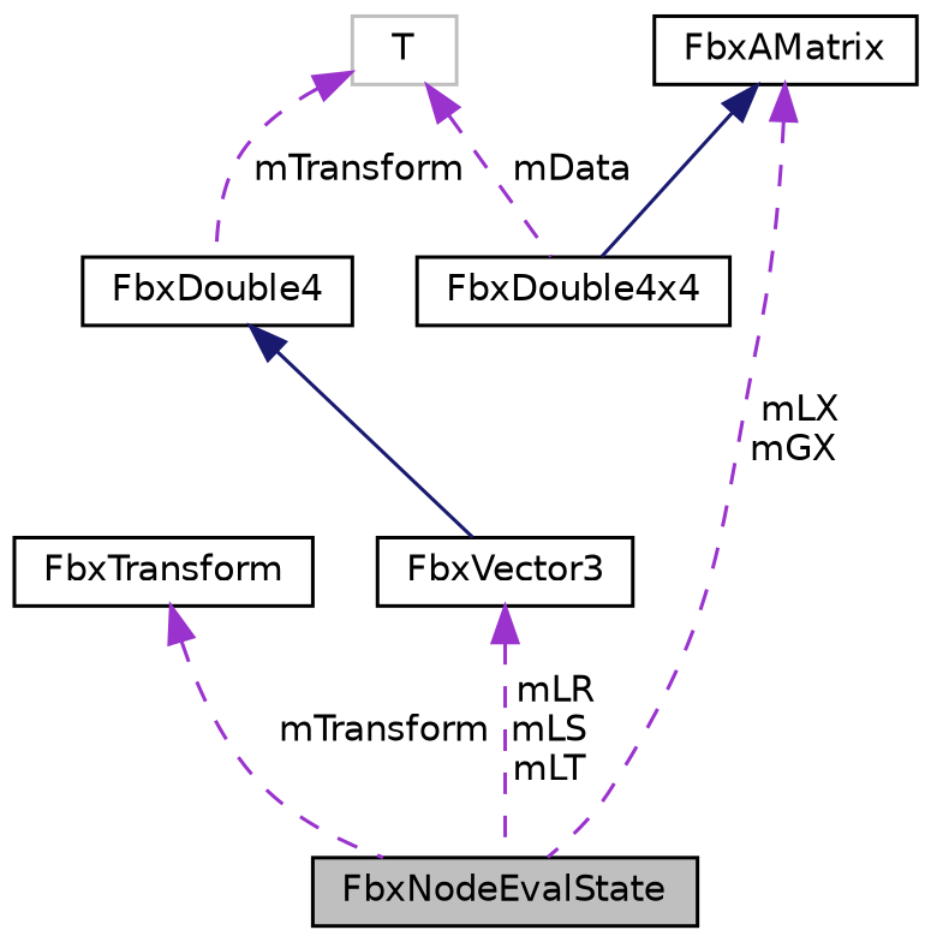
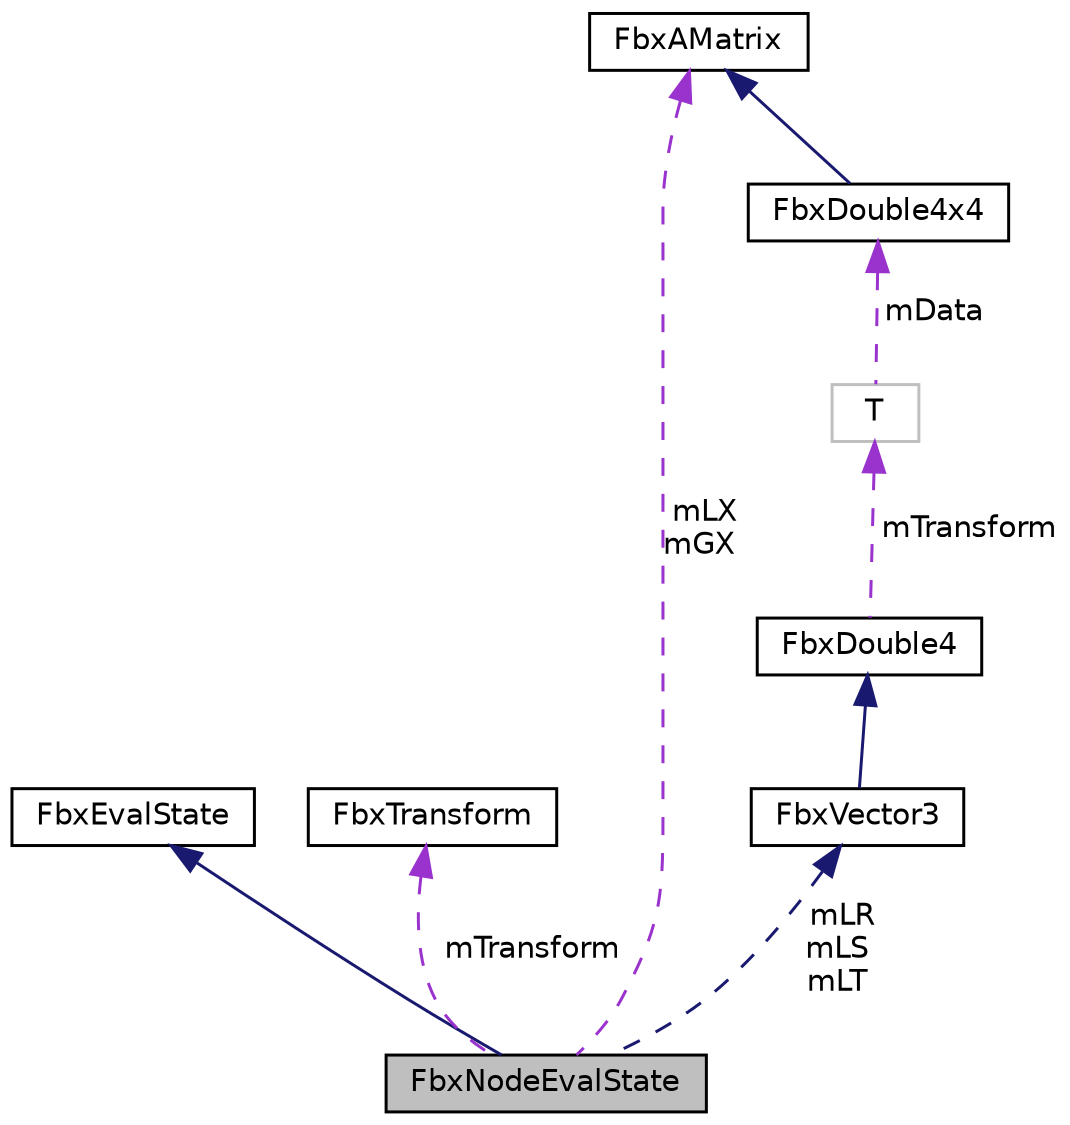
  digraph {
    node [color=black fillcolor=white fontname=Helvetica fontsize=10 shape=record style=filled]
    edge [color=darkorchid3 dir=back fontname=Helvetica fontsize=10 labelfontname=Helvetica labelfontsize=10 style=dashed]
    n1 [fillcolor=grey75 fontcolor=black height=0.2 label=FbxNodeEvalState width=0.4]
+   n2 [height=0.2 label=FbxEvalState width=0.4]
    n3 [height=0.2 label=FbxTransform width=0.4]
    n4 [height=0.2 label=FbxVector3 width=0.4]
    n5 [height=0.2 label=FbxDouble4 width=0.4]
    n6 [color=grey75 height=0.2 label=T width=0.4]
    n7 [height=0.2 label=FbxDouble4x4 width=0.4]
    n8 [height=0.2 label=FbxAMatrix width=0.4]
+   n2 -> n1 [color=midnightblue style=solid]
    n3 -> n1 [label=" mTransform"]
-   n4 -> n1 [label=" mLR\nmLS\nmLT"]
+   n4 -> n1 [color=midnightblue label=" mLR\nmLS\nmLT"]
    n5 -> n4 [color=midnightblue style=solid]
    n6 -> n5 [label=" mTransform"]
-   n6 -> n7 [label=" mData"]
+   n7 -> n6 [label=" mData"]
    n8 -> n1 [label=" mLX\nmGX"]
    n8 -> n7 [color=midnightblue style=solid]
  }
